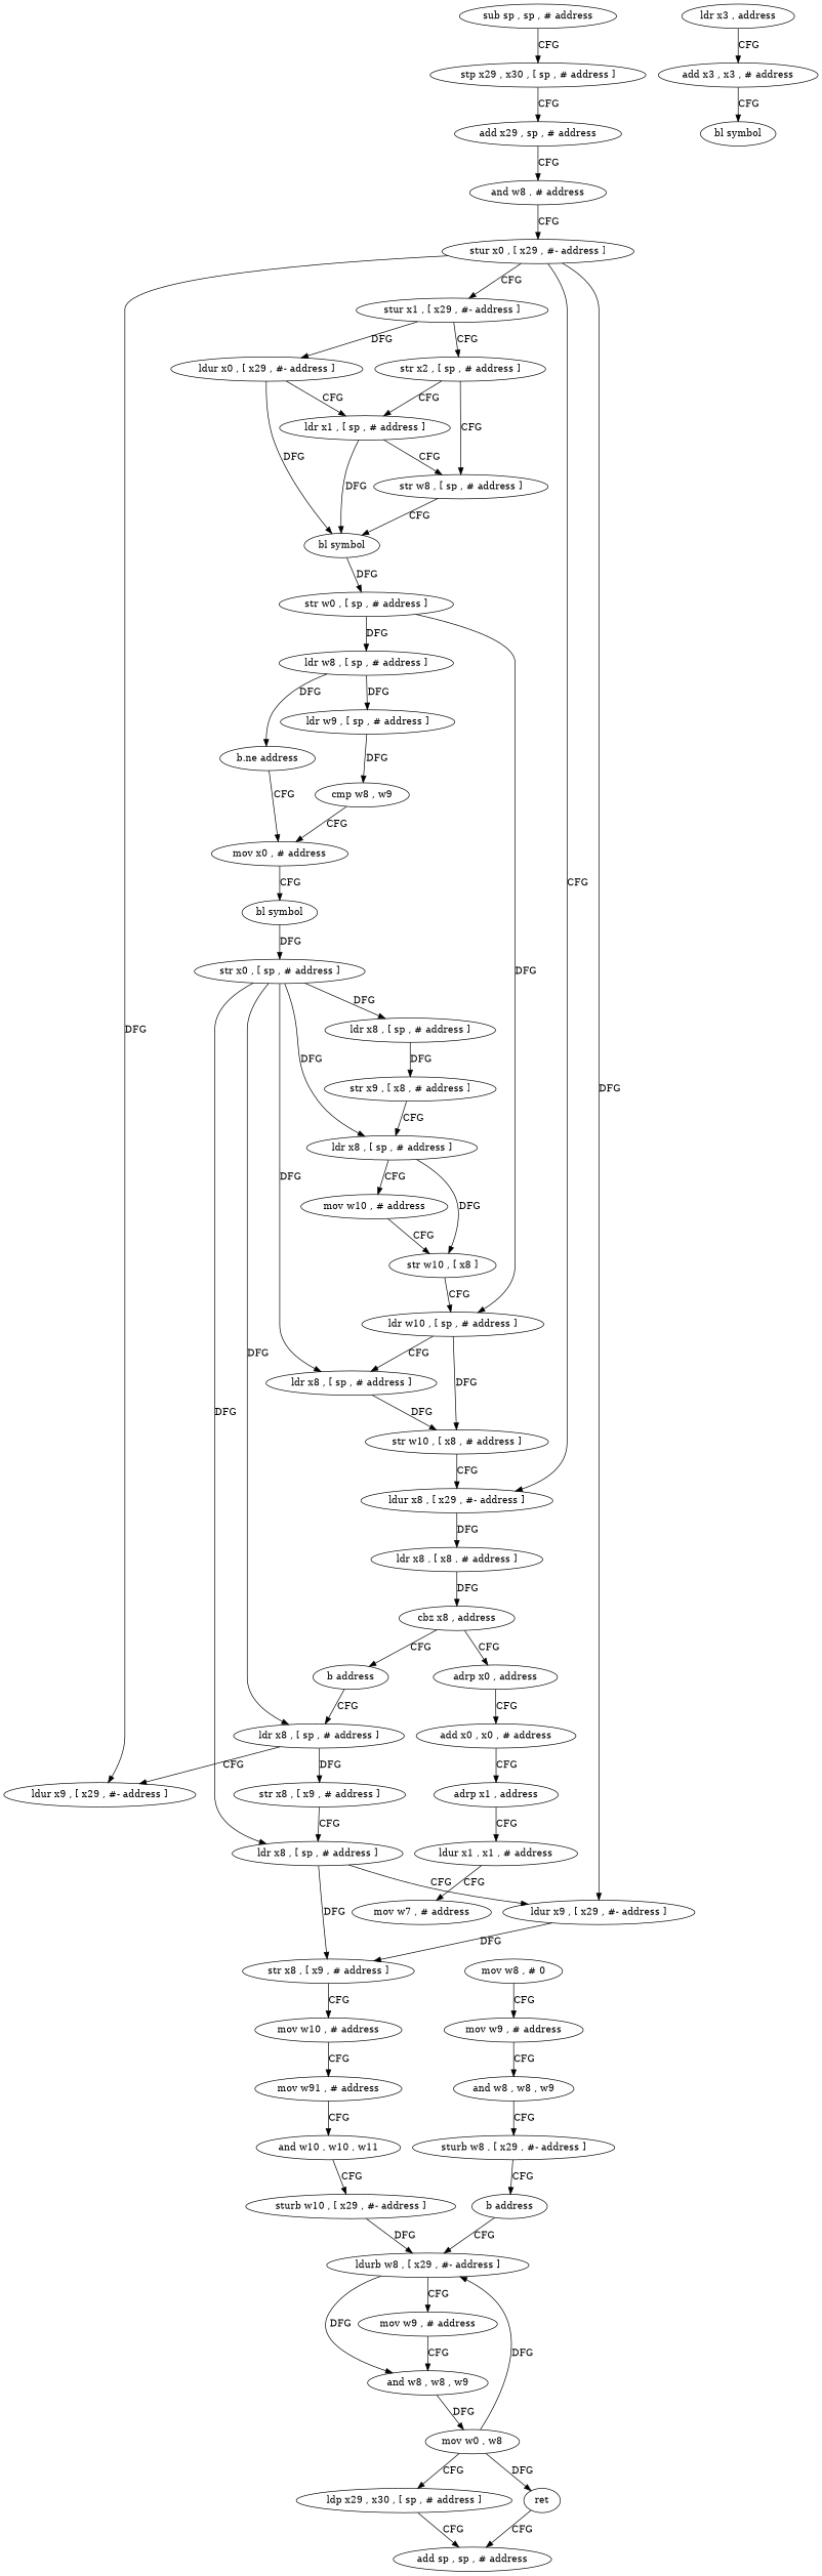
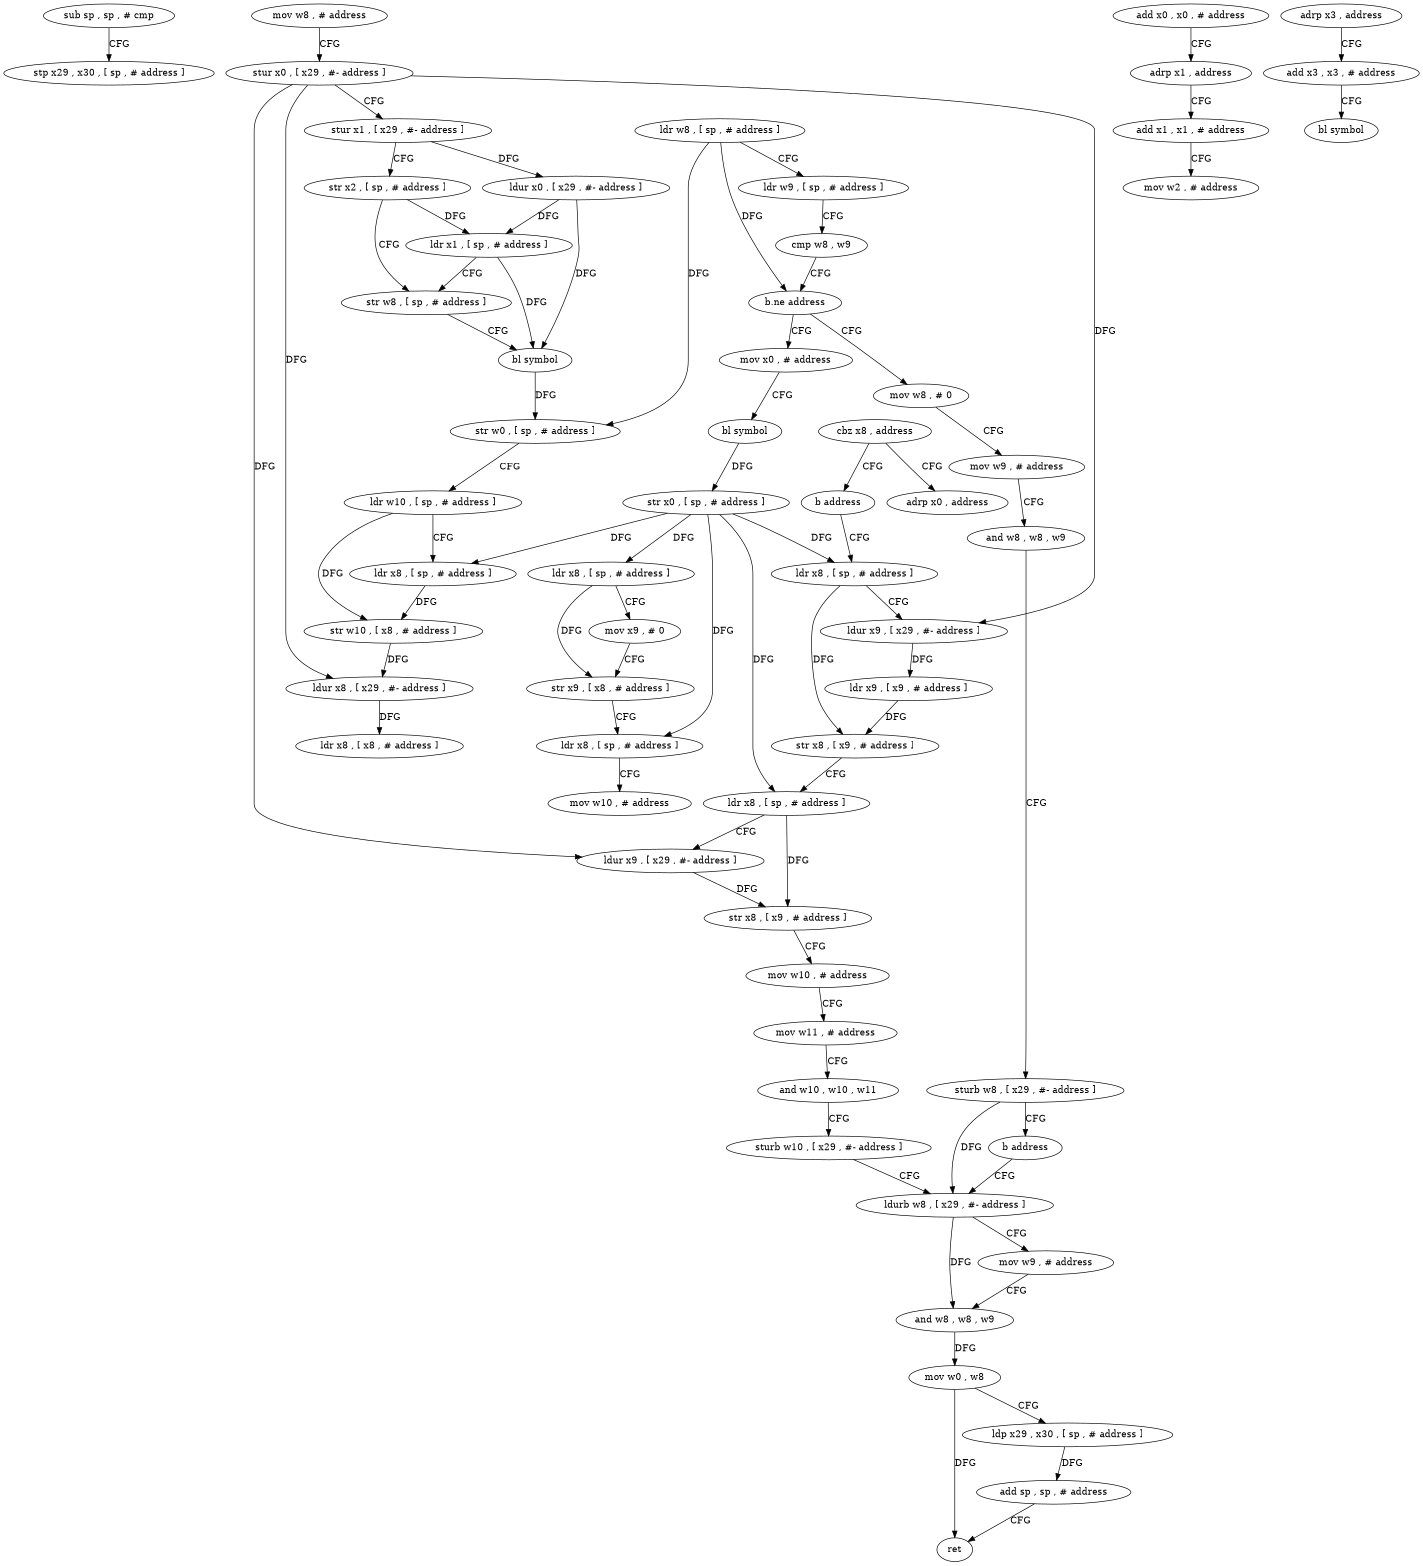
  digraph {
-   n1 [label="sub sp , sp , # address"]
+   n1 [label="sub sp , sp , # cmp"]
    n2 [label="stp x29 , x30 , [ sp , # address ]"]
-   n3 [label="add x29 , sp , # address"]
-   n4 [label="and w8 , # address"]
+   n4 [label="mov w8 , # address"]
    n5 [label="stur x0 , [ x29 , #- address ]"]
    n6 [label="stur x1 , [ x29 , #- address ]"]
    n7 [label="ldur x8 , [ x29 , #- address ]"]
    n8 [label="ldur x9 , [ x29 , #- address ]"]
    n9 [label="ldur x9 , [ x29 , #- address ]"]
    n10 [label="str x2 , [ sp , # address ]"]
    n11 [label="ldur x0 , [ x29 , #- address ]"]
    n12 [label="ldr x8 , [ x8 , # address ]"]
+   n13 [label="ldr x9 , [ x9 , # address ]"]
    n14 [label="str x8 , [ x9 , # address ]"]
    n15 [label="ldr x1 , [ sp , # address ]"]
    n16 [label="str w8 , [ sp , # address ]"]
    n17 [label="bl symbol"]
    n18 [label="str w0 , [ sp , # address ]"]
    n19 [label="ldr w8 , [ sp , # address ]"]
    n20 [label="ldr w10 , [ sp , # address ]"]
    n21 [label="ldr w9 , [ sp , # address ]"]
    n22 [label="b.ne address"]
    n23 [label="ldr x8 , [ sp , # address ]"]
    n24 [label="str w10 , [ x8 , # address ]"]
    n25 [label="cmp w8 , w9"]
    n26 [label="mov x0 , # address"]
    n27 [label="mov w8 , # 0"]
    n28 [label="bl symbol"]
    n29 [label="mov w9 , # address"]
    n30 [label="str x0 , [ sp , # address ]"]
    n31 [label="and w8 , w8 , w9"]
    n32 [label="ldr x8 , [ sp , # address ]"]
    n33 [label="ldr x8 , [ sp , # address ]"]
    n34 [label="ldr x8 , [ sp , # address ]"]
    n35 [label="ldr x8 , [ sp , # address ]"]
+   n36 [label="mov x9 , # 0"]
    n37 [label="str x9 , [ x8 , # address ]"]
    n38 [label="mov w10 , # address"]
-   n39 [label="str w10 , [ x8 ]"]
    n40 [label="str x8 , [ x9 , # address ]"]
    n41 [label="cbz x8 , address"]
    n42 [label="adrp x0 , address"]
    n43 [label="b address"]
    n44 [label="add x0 , x0 , # address"]
    n45 [label="adrp x1 , address"]
    n46 [label="sturb w8 , [ x29 , #- address ]"]
    n47 [label="b address"]
    n48 [label="ldurb w8 , [ x29 , #- address ]"]
    n49 [label="mov w9 , # address"]
    n50 [label="and w8 , w8 , w9"]
    n51 [label="mov w0 , w8"]
-   n52 [label="ldur x1 , x1 , # address"]
-   n53 [label="mov w7 , # address"]
-   n54 [label="ldr x3 , address"]
+   n52 [label="add x1 , x1 , # address"]
+   n53 [label="mov w2 , # address"]
+   n54 [label="adrp x3 , address"]
    n55 [label="add x3 , x3 , # address"]
    n56 [label="bl symbol"]
    n57 [label="ldp x29 , x30 , [ sp , # address ]"]
    n58 [label=ret]
    n59 [label="add sp , sp , # address"]
    n60 [label="mov w10 , # address"]
-   n61 [label="mov w91 , # address"]
+   n61 [label="mov w11 , # address"]
    n62 [label="and w10 , w10 , w11"]
    n63 [label="sturb w10 , [ x29 , #- address ]"]
    n1 -> n2 [label=CFG]
-   n2 -> n3 [label=CFG]
-   n3 -> n4 [label=CFG]
    n4 -> n5 [label=CFG]
    n5 -> n6 [label=CFG]
-   n5 -> n7 [label=CFG]
+   n5 -> n7 [label=DFG]
    n5 -> n8 [label=DFG]
    n5 -> n9 [label=DFG]
    n6 -> n10 [label=CFG]
    n6 -> n11 [label=DFG]
    n7 -> n12 [label=DFG]
+   n8 -> n13 [label=DFG]
    n9 -> n14 [label=DFG]
-   n10 -> n15 [label=CFG]
+   n10 -> n15 [label=DFG]
    n10 -> n16 [label=CFG]
-   n11 -> n15 [label=CFG]
+   n11 -> n15 [label=DFG]
    n11 -> n17 [label=DFG]
-   n12 -> n41 [label=DFG]
+   n13 -> n40 [label=DFG]
    n14 -> n60 [label=CFG]
    n15 -> n16 [label=CFG]
    n15 -> n17 [label=DFG]
    n16 -> n17 [label=CFG]
    n17 -> n18 [label=DFG]
-   n18 -> n19 [label=DFG]
-   n18 -> n20 [label=DFG]
-   n19 -> n21 [label=DFG]
+   n19 -> n18 [label=DFG]
+   n18 -> n20 [label=CFG]
+   n19 -> n21 [label=CFG]
    n19 -> n22 [label=DFG]
    n20 -> n23 [label=CFG]
    n20 -> n24 [label=DFG]
-   n21 -> n25 [label=DFG]
+   n21 -> n25 [label=CFG]
    n22 -> n26 [label=CFG]
+   n22 -> n27 [label=CFG]
    n23 -> n24 [label=DFG]
-   n24 -> n7 [label=CFG]
-   n25 -> n26 [label=CFG]
+   n24 -> n7 [label=DFG]
+   n25 -> n22 [label=CFG]
    n26 -> n28 [label=CFG]
    n27 -> n29 [label=CFG]
    n28 -> n30 [label=DFG]
    n29 -> n31 [label=CFG]
    n30 -> n23 [label=DFG]
    n30 -> n32 [label=DFG]
    n30 -> n33 [label=DFG]
    n30 -> n34 [label=DFG]
    n30 -> n35 [label=DFG]
    n31 -> n46 [label=CFG]
+   n32 -> n36 [label=CFG]
    n32 -> n37 [label=DFG]
    n33 -> n38 [label=CFG]
-   n33 -> n39 [label=DFG]
    n34 -> n8 [label=CFG]
    n34 -> n40 [label=DFG]
    n35 -> n9 [label=CFG]
    n35 -> n14 [label=DFG]
+   n36 -> n37 [label=CFG]
    n37 -> n33 [label=CFG]
-   n38 -> n39 [label=CFG]
-   n39 -> n20 [label=CFG]
    n40 -> n35 [label=CFG]
    n41 -> n42 [label=CFG]
    n41 -> n43 [label=CFG]
-   n42 -> n44 [label=CFG]
    n43 -> n34 [label=CFG]
    n44 -> n45 [label=CFG]
    n45 -> n52 [label=CFG]
    n46 -> n47 [label=CFG]
-   n51 -> n48 [label=DFG]
+   n46 -> n48 [label=DFG]
    n47 -> n48 [label=CFG]
    n48 -> n49 [label=CFG]
    n48 -> n50 [label=DFG]
    n49 -> n50 [label=CFG]
    n50 -> n51 [label=DFG]
    n51 -> n57 [label=CFG]
    n51 -> n58 [label=DFG]
    n52 -> n53 [label=CFG]
    n54 -> n55 [label=CFG]
    n55 -> n56 [label=CFG]
-   n57 -> n59 [label=CFG]
-   n58 -> n59 [label=CFG]
+   n57 -> n59 [label=DFG]
+   n59 -> n58 [label=CFG]
    n60 -> n61 [label=CFG]
    n61 -> n62 [label=CFG]
    n62 -> n63 [label=CFG]
-   n63 -> n48 [label=DFG]
+   n63 -> n48 [label=CFG]
  }
